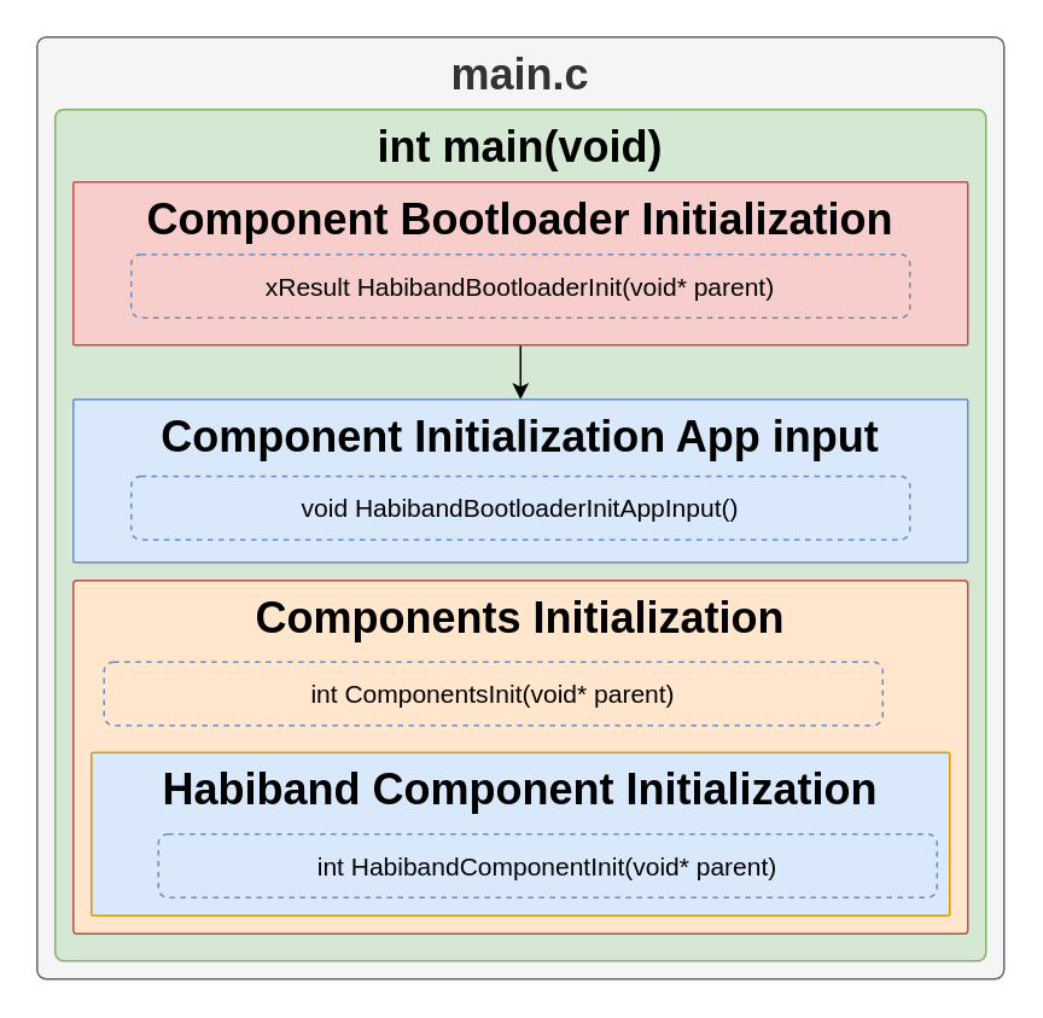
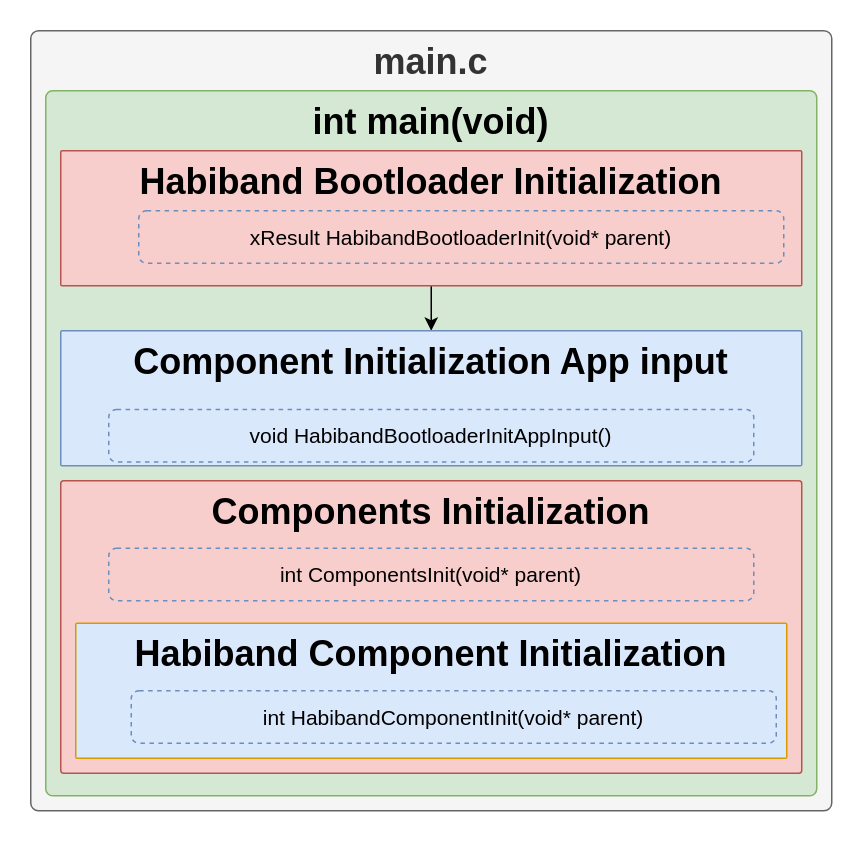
  <mxCell id="0" />
  <mxCell id="1" parent="0" />
  <mxCell id="2" value="main.c" style="rounded=1;whiteSpace=wrap;arcSize=1;verticalAlign=top;fontSize=24;fontStyle=1;fillColor=#f5f5f5;strokeColor=#666666;fontColor=#333333;" parent="1" vertex="1"><mxGeometry x="20" width="534" height="520" as="geometry" y="20" /></mxCell>
  <mxCell id="3" value="int main(void)" style="rounded=1;whiteSpace=wrap;arcSize=1;verticalAlign=top;fontSize=24;fontStyle=1;fillColor=#d5e8d4;strokeColor=#82b366;" parent="1" vertex="1"><mxGeometry x="30" y="60" width="514" height="470" as="geometry" /></mxCell>
- <mxCell id="4" value="Components Initialization" style="rounded=1;whiteSpace=wrap;arcSize=1;verticalAlign=top;fontSize=24;fontStyle=1;fillColor=#ffe6cc;strokeColor=#b85450;" vertex="1" parent="1"><mxGeometry x="40" y="320" width="494" height="195" as="geometry" /></mxCell>
- <mxCell id="5" value="int ComponentsInit(void* parent)" style="rounded=1;whiteSpace=wrap;fontSize=14;strokeColor=#6c8ebf;fillColor=none;dashed=1;" vertex="1" parent="1"><mxGeometry x="57" y="365" width="430" height="35" as="geometry" /></mxCell>
+ <mxCell id="4" value="Components Initialization" style="rounded=1;whiteSpace=wrap;arcSize=1;verticalAlign=top;fontSize=24;fontStyle=1;fillColor=#f8cecc;strokeColor=#b85450;" vertex="1" parent="1"><mxGeometry x="40" y="320" width="494" height="195" as="geometry" /></mxCell>
+ <mxCell id="5" value="int ComponentsInit(void* parent)" style="rounded=1;whiteSpace=wrap;fontSize=14;strokeColor=#6c8ebf;fillColor=none;dashed=1;" vertex="1" parent="1"><mxGeometry x="72" y="365" width="430" height="35" as="geometry" /></mxCell>
  <mxCell id="6" value="Habiband Component Initialization" style="rounded=1;whiteSpace=wrap;arcSize=1;verticalAlign=top;fontSize=24;fontStyle=1;fillColor=#dae8fc;strokeColor=#d79b00;" vertex="1" parent="1"><mxGeometry x="50" y="415" width="474" height="90" as="geometry" /></mxCell>
  <mxCell id="7" value="int HabibandComponentInit(void* parent)" style="rounded=1;whiteSpace=wrap;fontSize=14;strokeColor=#6c8ebf;fillColor=none;dashed=1;" vertex="1" parent="1"><mxGeometry x="87" y="460" width="430" height="35" as="geometry" /></mxCell>
  <mxCell id="8" style="edgeStyle=orthogonalEdgeStyle;rounded=0;orthogonalLoop=1;jettySize=auto;html=1;entryX=0.5;entryY=0;entryDx=0;entryDy=0;fontSize=24;" edge="1" parent="1" source="9" target="11"><mxGeometry relative="1" as="geometry" /></mxCell>
- <mxCell id="9" value="Component Bootloader Initialization" style="rounded=1;whiteSpace=wrap;arcSize=1;verticalAlign=top;fontSize=24;fontStyle=1;fillColor=#f8cecc;strokeColor=#b85450;" vertex="1" parent="1"><mxGeometry x="40" y="100" width="494" height="90" as="geometry" /></mxCell>
- <mxCell id="10" value="xResult HabibandBootloaderInit(void* parent)" style="rounded=1;whiteSpace=wrap;fontSize=14;strokeColor=#6c8ebf;fillColor=none;dashed=1;" vertex="1" parent="1"><mxGeometry x="72" y="140" width="430" height="35" as="geometry" /></mxCell>
+ <mxCell id="9" value="Habiband Bootloader Initialization" style="rounded=1;whiteSpace=wrap;arcSize=1;verticalAlign=top;fontSize=24;fontStyle=1;fillColor=#f8cecc;strokeColor=#b85450;" vertex="1" parent="1"><mxGeometry x="40" y="100" width="494" height="90" as="geometry" /></mxCell>
+ <mxCell id="10" value="xResult HabibandBootloaderInit(void* parent)" style="rounded=1;whiteSpace=wrap;fontSize=14;strokeColor=#6c8ebf;fillColor=none;dashed=1;" vertex="1" parent="1"><mxGeometry x="92" y="140" width="430" height="35" as="geometry" /></mxCell>
  <mxCell id="11" value="Component Initialization App input" style="rounded=1;whiteSpace=wrap;arcSize=1;verticalAlign=top;fontSize=24;fontStyle=1;fillColor=#dae8fc;strokeColor=#6c8ebf;" vertex="1" parent="1"><mxGeometry x="40" y="220" width="494" height="90" as="geometry" /></mxCell>
- <mxCell id="12" value="void HabibandBootloaderInitAppInput()" style="rounded=1;whiteSpace=wrap;fontSize=14;strokeColor=#6c8ebf;fillColor=none;dashed=1;" vertex="1" parent="1"><mxGeometry x="72" y="262.5" width="430" height="35" as="geometry" /></mxCell>
+ <mxCell id="12" value="void HabibandBootloaderInitAppInput()" style="rounded=1;whiteSpace=wrap;fontSize=14;strokeColor=#6c8ebf;fillColor=none;dashed=1;" vertex="1" parent="1"><mxGeometry x="72" y="272.5" width="430" height="35" as="geometry" /></mxCell>
